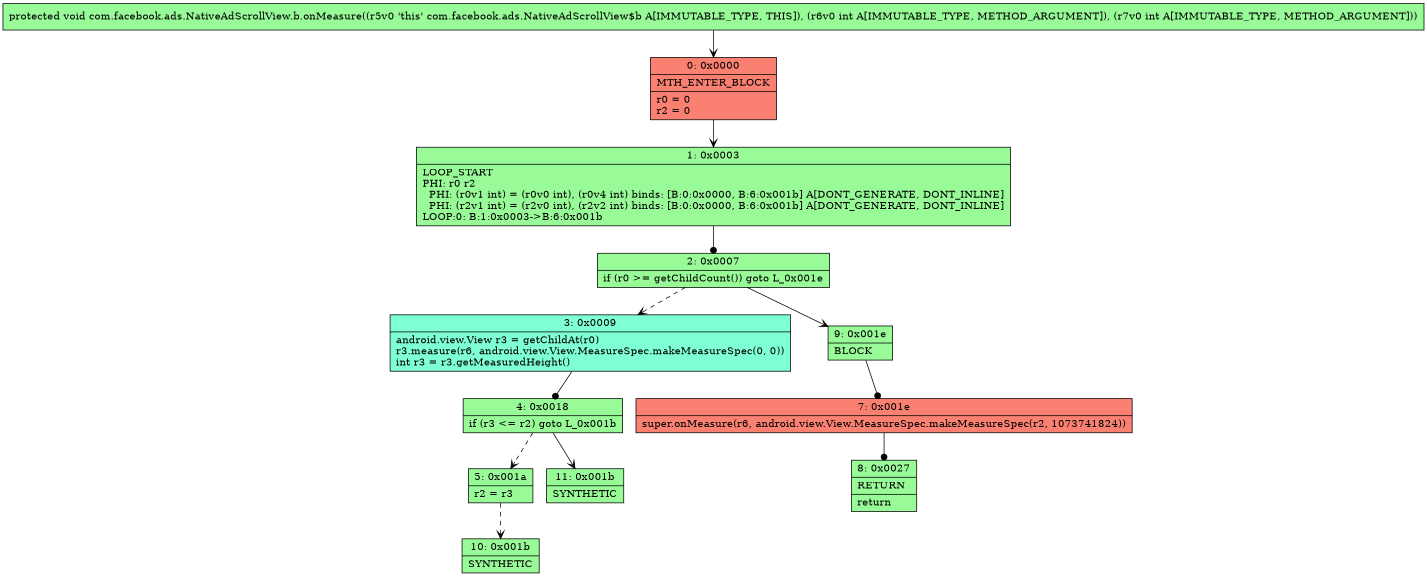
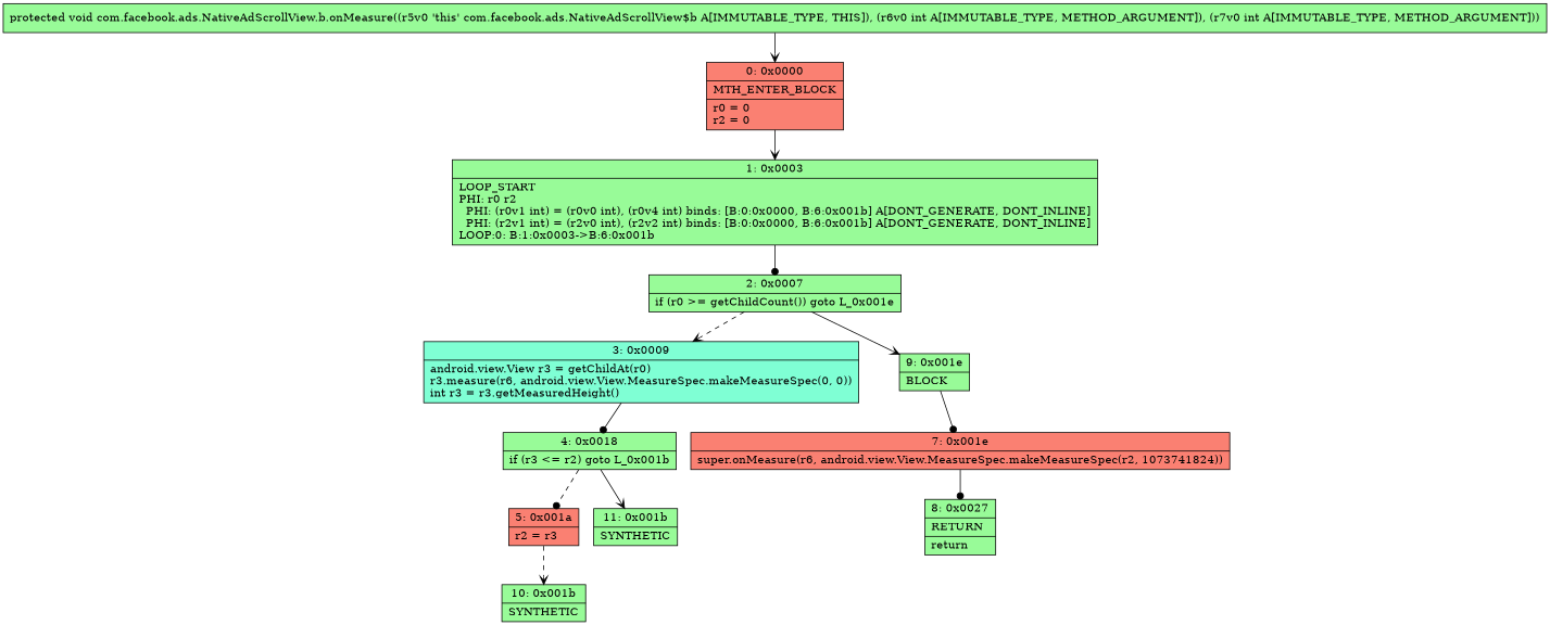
  digraph {
    node [fillcolor=palegreen shape=record style=filled]
    edge [arrowhead=vee]
    n1 [fillcolor=salmon label="{0\:\ 0x0000|MTH_ENTER_BLOCK\l|r0 = 0\lr2 = 0\l}"]
    n2 [label="{1\:\ 0x0003|LOOP_START\lPHI: r0 r2 \l  PHI: (r0v1 int) = (r0v0 int), (r0v4 int) binds: [B:0:0x0000, B:6:0x001b] A[DONT_GENERATE, DONT_INLINE]\l  PHI: (r2v1 int) = (r2v0 int), (r2v2 int) binds: [B:0:0x0000, B:6:0x001b] A[DONT_GENERATE, DONT_INLINE]\lLOOP:0: B:1:0x0003\-\>B:6:0x001b\l}"]
    n3 [label="{2\:\ 0x0007|if (r0 \>= getChildCount()) goto L_0x001e\l}"]
    n4 [fillcolor=aquamarine label="{3\:\ 0x0009|android.view.View r3 = getChildAt(r0)\lr3.measure(r6, android.view.View.MeasureSpec.makeMeasureSpec(0, 0))\lint r3 = r3.getMeasuredHeight()\l}"]
    n5 [label="{9\:\ 0x001e|BLOCK\l}"]
    n6 [label="{4\:\ 0x0018|if (r3 \<= r2) goto L_0x001b\l}"]
    n7 [fillcolor=salmon label="{7\:\ 0x001e|super.onMeasure(r6, android.view.View.MeasureSpec.makeMeasureSpec(r2, 1073741824))\l}"]
-   n8 [label="{5\:\ 0x001a|r2 = r3\l}"]
+   n8 [fillcolor=salmon label="{5\:\ 0x001a|r2 = r3\l}"]
    n9 [label="{11\:\ 0x001b|SYNTHETIC\l}"]
    n10 [label="{10\:\ 0x001b|SYNTHETIC\l}"]
    n11 [label="{8\:\ 0x0027|RETURN\l|return\l}"]
    n12 [label="{protected void com.facebook.ads.NativeAdScrollView.b.onMeasure((r5v0 'this' com.facebook.ads.NativeAdScrollView$b A[IMMUTABLE_TYPE, THIS]), (r6v0 int A[IMMUTABLE_TYPE, METHOD_ARGUMENT]), (r7v0 int A[IMMUTABLE_TYPE, METHOD_ARGUMENT])) }"]
    n1 -> n2
    n2 -> n3 [arrowhead=dot]
    n3 -> n4 [style=dashed]
    n3 -> n5
    n4 -> n6 [arrowhead=dot]
    n5 -> n7 [arrowhead=dot]
-   n6 -> n8 [style=dashed]
+   n6 -> n8 [arrowhead=dot style=dashed]
    n6 -> n9
    n7 -> n11 [arrowhead=dot]
    n8 -> n10 [style=dashed]
    n12 -> n1
  }
